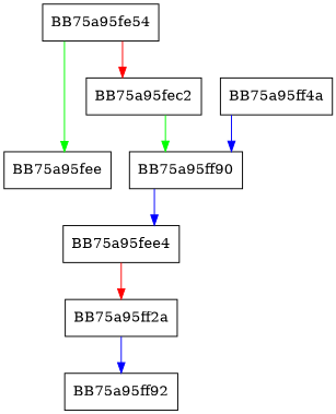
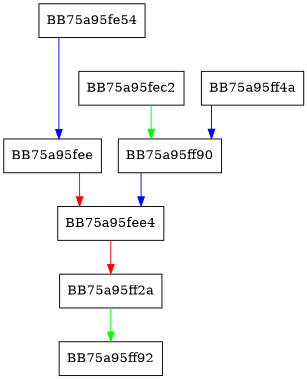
  digraph {
    splines=ortho
    node [shape=box]
    edge [color=red]
    n1 [label=BB75a95fee]
    BB75a95fe54
    BB75a95fec2
    BB75a95fee4
    BB75a95ff90
    BB75a95ff2a
    BB75a95ff92
    BB75a95ff4a
-   BB75a95fe54 -> n1 [color=green]
-   BB75a95fe54 -> BB75a95fec2
+   n1 -> BB75a95fee4
+   BB75a95fe54 -> n1 [color=blue]
    BB75a95fec2 -> BB75a95ff90 [color=green]
    BB75a95fee4 -> BB75a95ff2a
    BB75a95ff90 -> BB75a95fee4 [color=blue]
-   BB75a95ff2a -> BB75a95ff92 [color=blue]
+   BB75a95ff2a -> BB75a95ff92 [color=green]
    BB75a95ff4a -> BB75a95ff90 [color=blue]
  }
